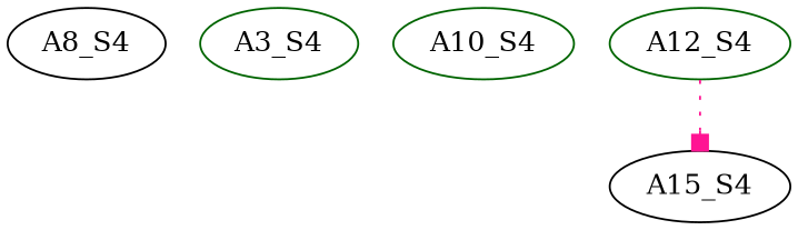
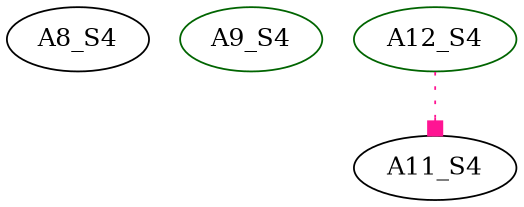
  digraph {
    node [color=darkgreen]
    A8_S4 [color=black]
-   A9_S4 [label=A3_S4]
-   A10_S4
+   A9_S4
    A12_S4
-   A11_S4 [color=black label=A15_S4]
+   A11_S4 [color=black]
    A12_S4 -> A11_S4 [color=deeppink style=dotted arrowhead=box]
  }
